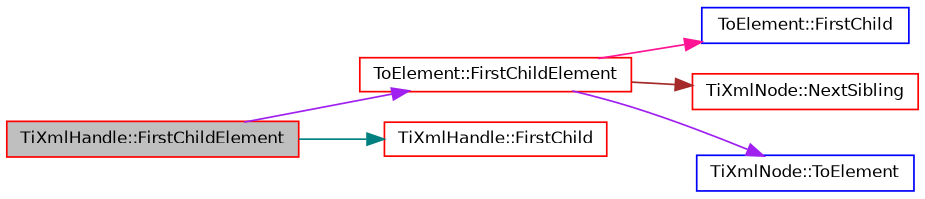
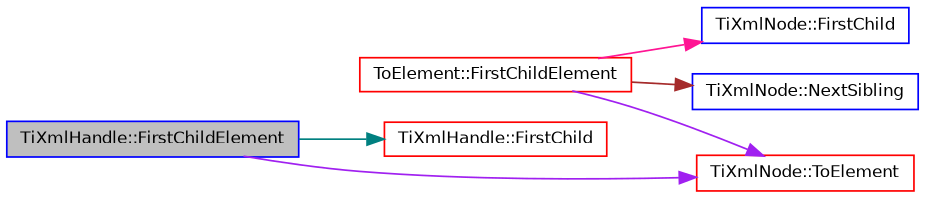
  digraph {
    rankdir=LR
    node [color=red fillcolor=white fontname=Helvetica fontsize=10 shape=record style=filled]
    edge [color=purple fontname=Helvetica fontsize=10 labelfontname=Helvetica labelfontsize=10 style=solid]
-   n1 [fillcolor=grey75 fontcolor=black height=0.2 label="TiXmlHandle::FirstChildElement" width=0.4]
+   n1 [color=blue fillcolor=grey75 fontcolor=black height=0.2 label="TiXmlHandle::FirstChildElement" width=0.4]
    n2 [height=0.2 label="ToElement::FirstChildElement" width=0.4]
    n3 [height=0.2 label="TiXmlHandle::FirstChild" width=0.4]
-   n4 [color=blue height=0.2 label="ToElement::FirstChild" width=0.4]
-   n5 [height=0.2 label="TiXmlNode::NextSibling" width=0.4]
-   n6 [color=blue height=0.2 label="TiXmlNode::ToElement" width=0.4]
-   n1 -> n2
+   n4 [color=blue height=0.2 label="TiXmlNode::FirstChild" width=0.4]
+   n5 [color=blue height=0.2 label="TiXmlNode::NextSibling" width=0.4]
+   n6 [height=0.2 label="TiXmlNode::ToElement" width=0.4]
+   n1 -> n6
    n1 -> n3 [color=teal]
    n2 -> n4 [color=deeppink]
    n2 -> n5 [color=brown]
    n2 -> n6
  }
